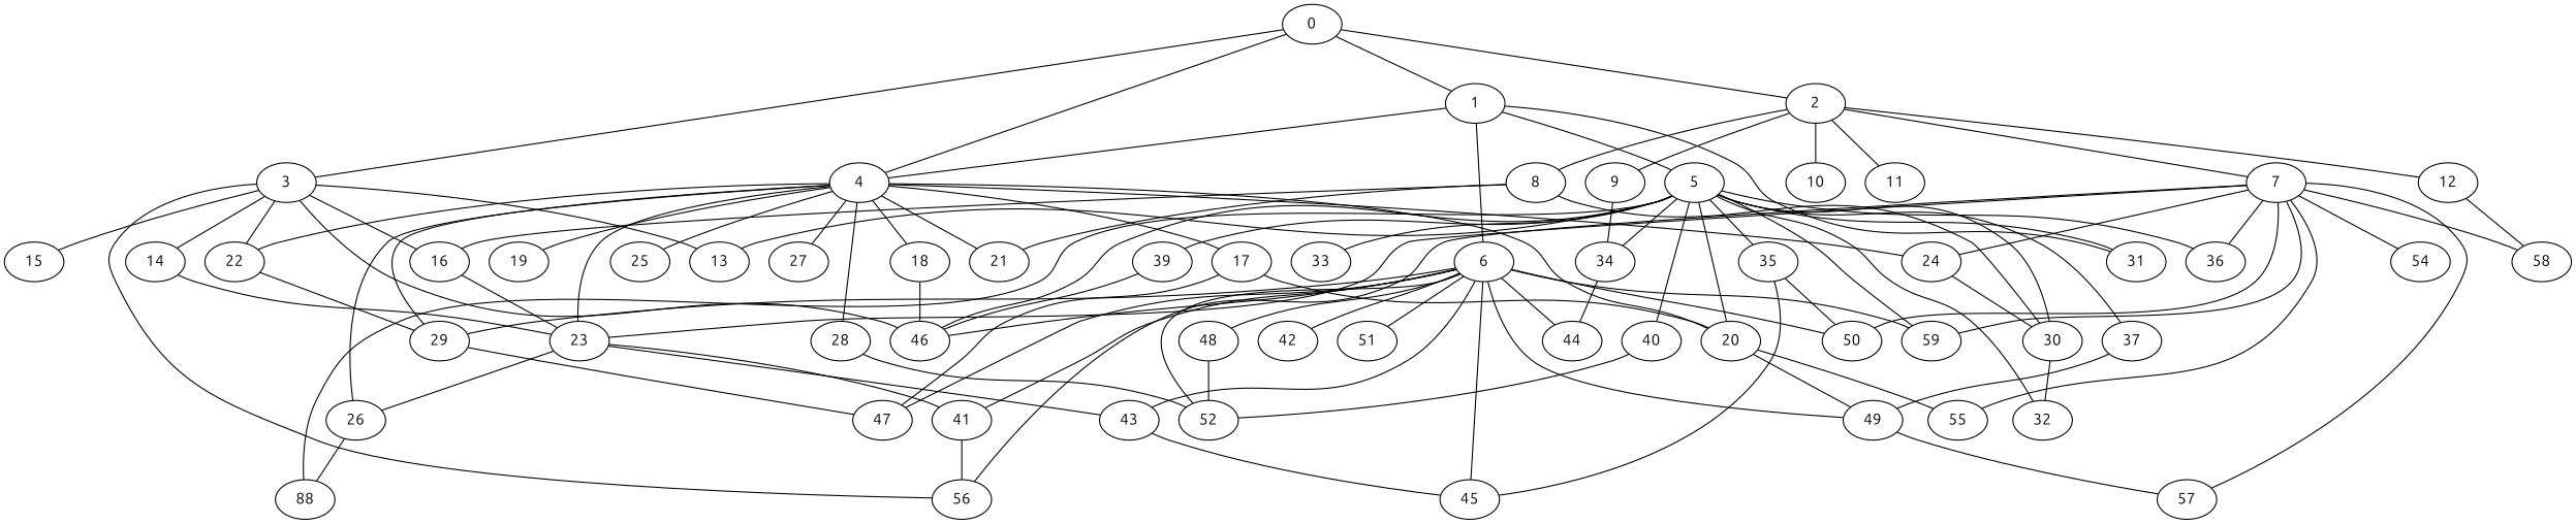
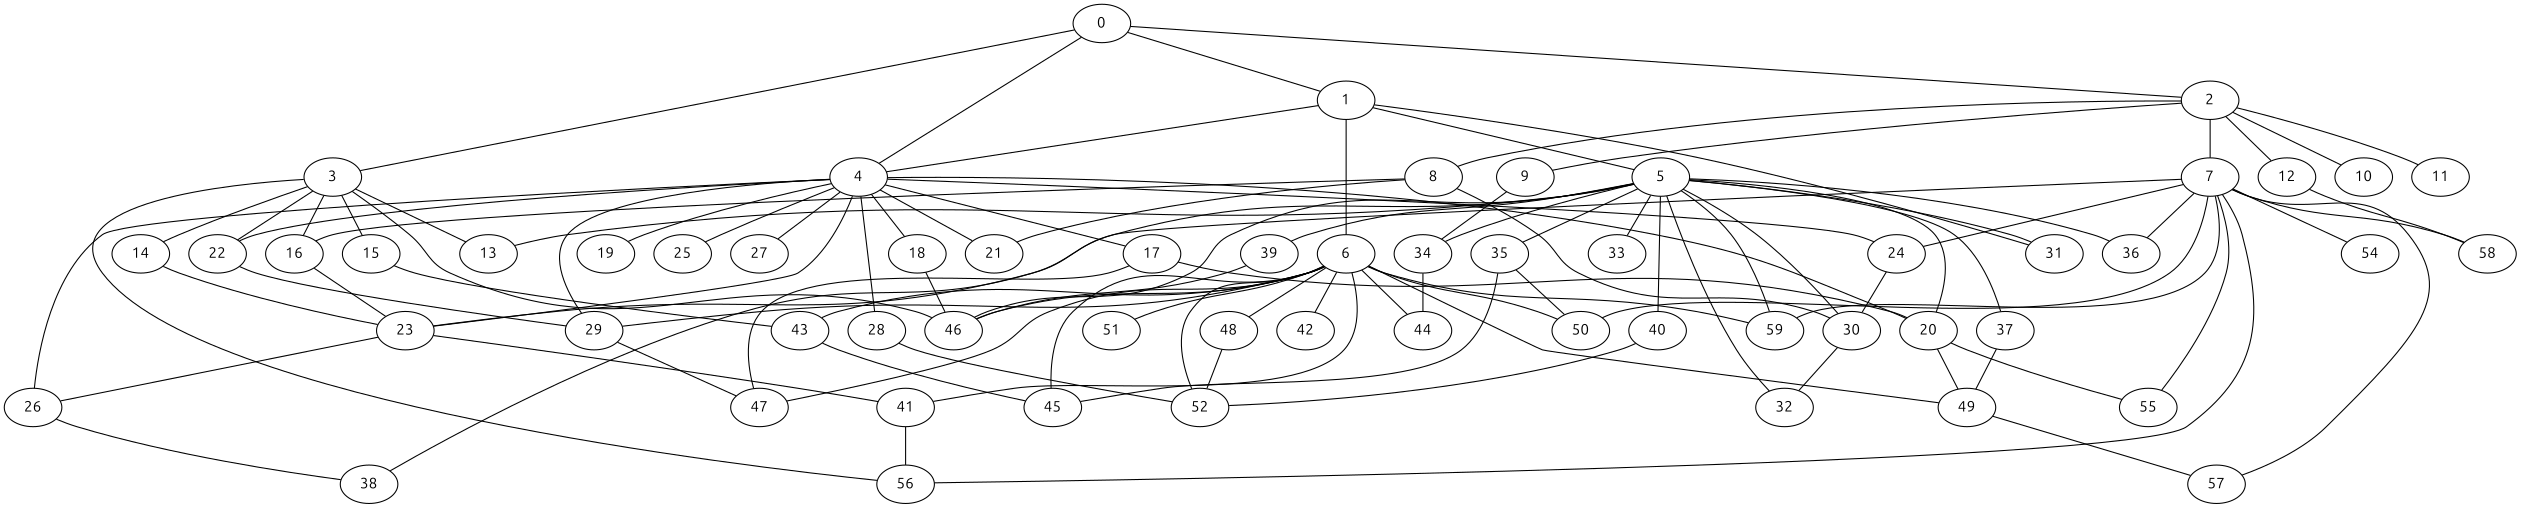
  graph {
    fontname=Ubuntu
    node [fontname=Ubuntu]
    edge [fontname=Ubuntu]
    0
    1
    2
    3
    4
    5
    6
    31
    7
    8
    9
    10
    11
    12
    16
    13
    14
    15
    56
    22
    46
    17
    18
    19
    20
    21
    23
    24
    25
    26
    27
    28
    29
    32
    34
    35
    36
    37
-   38 [label=88]
+   38
    33
    40
    39
    30
    59
    41
    42
    43
    44
    45
    47
    48
    49
    50
    51
    52
    54
    55
    57
    58
    0 -- 1
    0 -- 2
    0 -- 3
    0 -- 4
    1 -- 4
    1 -- 5
    1 -- 6
    1 -- 31
    2 -- 7
    2 -- 8
    2 -- 9
    2 -- 10
    2 -- 11
    2 -- 12
    3 -- 16
    3 -- 13
    3 -- 14
    3 -- 15
    3 -- 56
    3 -- 22
    3 -- 46
    4 -- 22
    4 -- 17
    4 -- 18
    4 -- 19
    4 -- 20
    4 -- 21
    4 -- 23
    4 -- 24
    4 -- 25
    4 -- 26
    4 -- 27
    4 -- 28
    4 -- 29
    5 -- 31
    5 -- 13
    5 -- 46
    5 -- 20
    5 -- 32
    5 -- 34
    5 -- 35
    5 -- 36
    5 -- 37
    5 -- 38
    5 -- 33
    5 -- 40
    5 -- 39
    5 -- 30
    5 -- 59
    6 -- 46
    6 -- 29
    6 -- 59
    6 -- 41
    6 -- 42
    6 -- 43
    6 -- 44
    6 -- 45
    6 -- 47
    6 -- 48
    6 -- 49
    6 -- 50
    6 -- 51
    6 -- 52
    7 -- 56
    7 -- 23
    7 -- 24
    7 -- 36
    7 -- 59
    7 -- 50
    7 -- 54
    7 -- 55
    7 -- 57
    7 -- 58
    8 -- 16
    8 -- 21
    8 -- 30
    9 -- 34
    12 -- 58
    16 -- 23
    14 -- 23
-   23 -- 43
+   15 -- 43
    22 -- 29
    17 -- 20
    17 -- 47
    18 -- 46
    20 -- 49
    20 -- 55
    23 -- 26
    23 -- 41
    24 -- 30
    26 -- 38
    28 -- 52
    29 -- 47
    34 -- 44
    35 -- 45
    35 -- 50
    37 -- 49
    40 -- 52
    39 -- 46
    30 -- 32
    41 -- 56
    43 -- 45
    48 -- 52
    49 -- 57
  }
